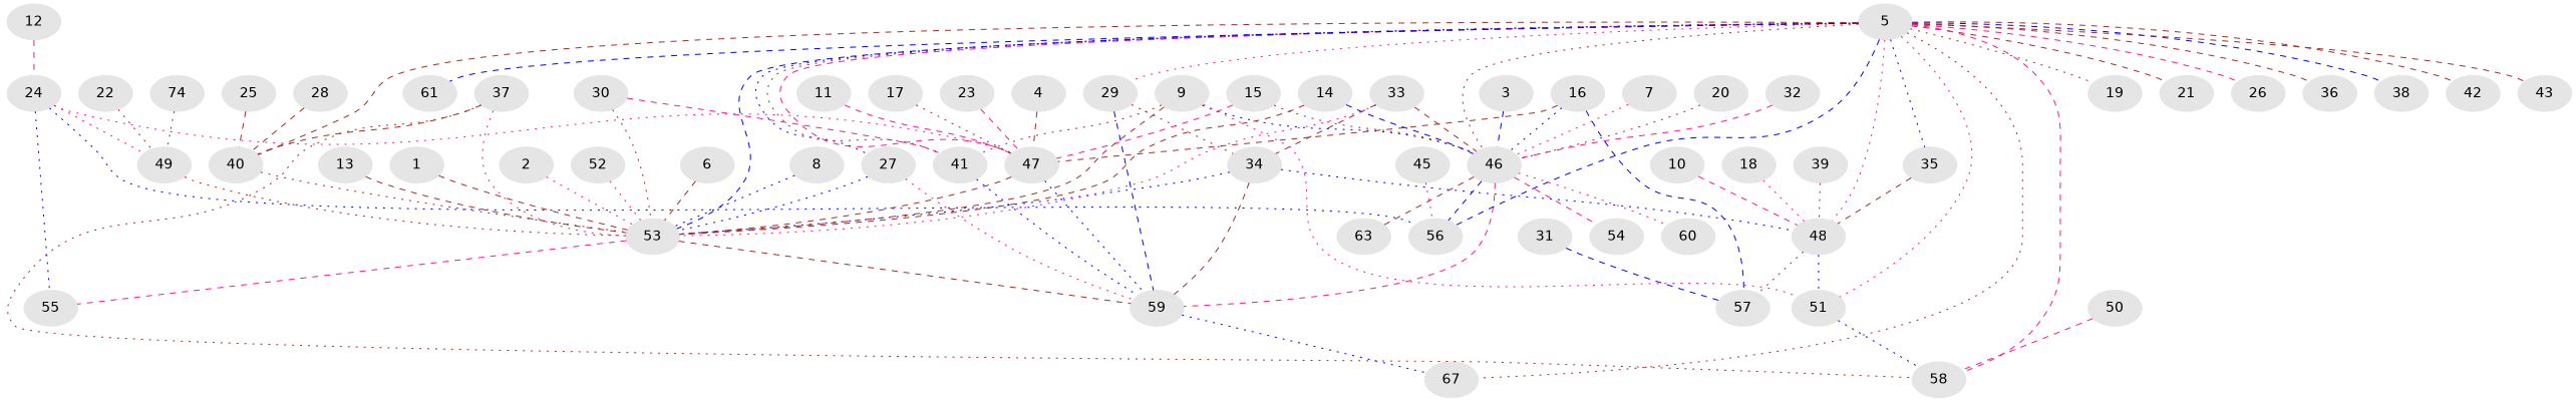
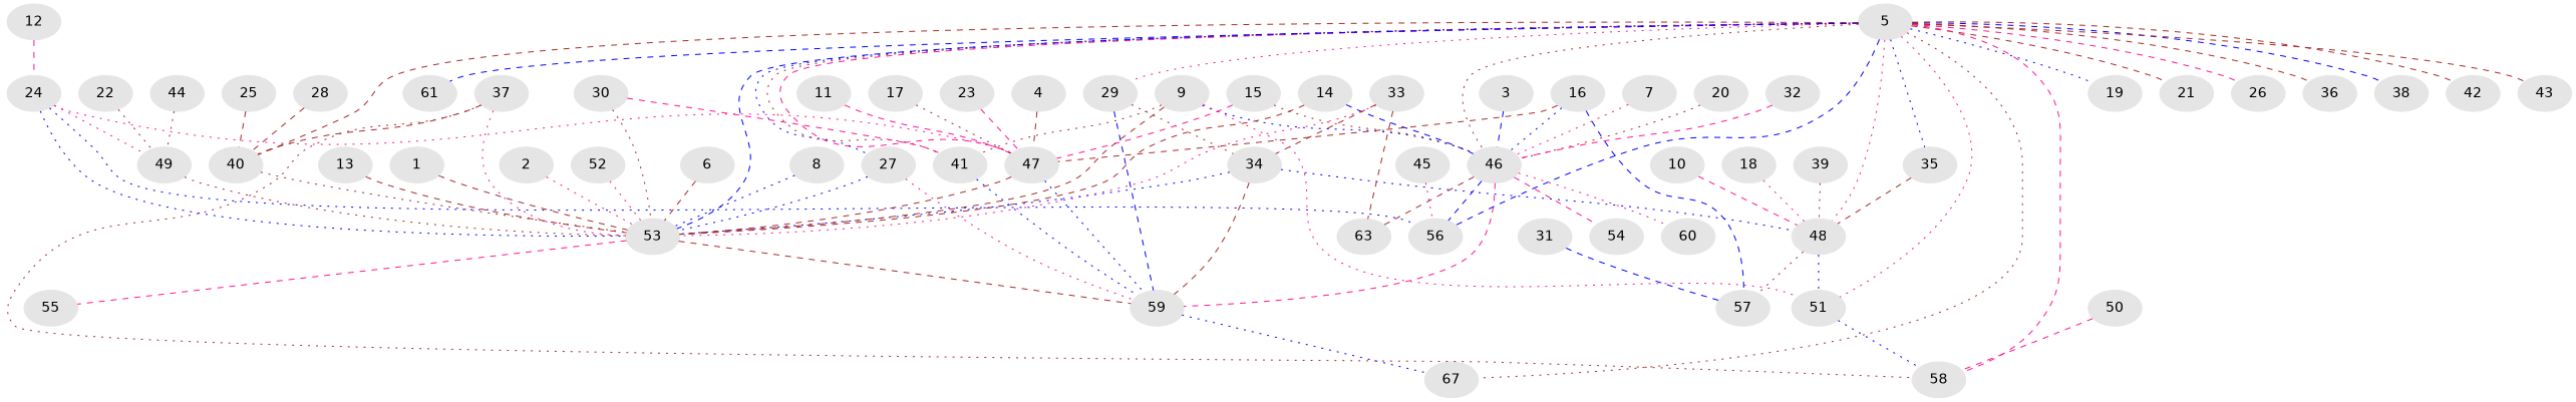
  graph {
    fontname="DejaVu Sans"
    node [color=gray90 fontname="DejaVu Sans" style=filled]
    edge [color=brown fontname="DejaVu Sans" style=dotted weight=1.0]
    1
    53
    59
    55
    2
    3
    46
    56
    54
    60
    63
    4
    47
    5
    19
    21
    26
    27
    29
    35
    36
    38
    41
    42
    43
    48
    51
    58
    61
    n30 [label=67]
    40
    34
    57
    6
    7
    8
    9
    10
    11
    12
    24
    49
    13
    14
    15
    16
    17
    18
    20
    22
    23
    25
    28
    30
    31
    32
    33
    37
    39
-   44 [label=74]
+   44
    45
    50
    52
    1 -- 53 [style=dashed]
    53 -- 59 [style=dashed]
    53 -- 55 [color=deeppink style=dashed]
    59 -- n30 [color=blue]
    2 -- 53 [color=deeppink]
    3 -- 46 [color=blue style=dashed]
    46 -- 59 [color=deeppink style=dashed]
    46 -- 56 [color=blue style=dashed]
    46 -- 54 [color=deeppink style=dashed]
    46 -- 60 [color=deeppink]
    46 -- 63 [style=dashed]
    4 -- 47 [style=dashed]
    47 -- 53 [style=dashed weight=2.0]
    47 -- 59 [color=blue]
    5 -- 53 [color=blue style=dashed]
    5 -- 46
    5 -- 56 [color=blue style=dashed weight=3.0]
    5 -- 47 [color=deeppink style=dashed]
-   5 -- 19
+   5 -- 19 [color=blue]
    5 -- 21 [style=dashed]
    5 -- 26 [color=deeppink style=dashed]
    5 -- 27 [color=blue]
    5 -- 29 [color=deeppink]
    5 -- 35 [color=blue]
    5 -- 36 [style=dashed]
    5 -- 38 [color=blue style=dashed]
    5 -- 41
    5 -- 42 [style=dashed]
    5 -- 43 [style=dashed]
    5 -- 48 [color=deeppink]
    5 -- 51 [color=deeppink]
    5 -- 58 [color=deeppink style=dashed]
    5 -- 61 [color=blue style=dashed]
    5 -- n30
    5 -- 40 [style=dashed]
    27 -- 53 [color=blue]
    27 -- 59 [color=deeppink]
    29 -- 59 [color=blue style=dashed]
    29 -- 34
    35 -- 48 [style=dashed]
    41 -- 59 [color=blue]
    48 -- 51 [color=blue weight=2.0]
    48 -- 57
    51 -- 58 [color=blue]
    40 -- 53
    34 -- 53 [color=blue]
    34 -- 59 [style=dashed]
    34 -- 48 [color=blue]
    6 -- 53 [style=dashed]
    7 -- 46 [color=deeppink]
    8 -- 53 [color=blue]
    9 -- 53 [style=dashed]
    9 -- 46 [color=blue]
    9 -- 41
    9 -- 51 [color=deeppink]
    10 -- 48 [color=deeppink style=dashed]
    11 -- 47 [color=deeppink style=dashed]
    12 -- 24 [color=deeppink style=dashed]
-   24 -- 55 [color=blue weight=2.0]
+   24 -- 53 [color=blue weight=2.0]
    24 -- 56 [color=blue]
    24 -- 47 [color=deeppink]
    24 -- 49 [color=deeppink]
    49 -- 53 [weight=2.0]
    13 -- 53 [style=dashed]
    14 -- 53 [style=dashed]
    14 -- 46 [color=blue style=dashed]
    15 -- 46
    15 -- 47 [color=deeppink style=dashed]
    16 -- 46 [color=blue]
    16 -- 47 [style=dashed]
    16 -- 57 [color=blue style=dashed]
    17 -- 47
    18 -- 48 [color=deeppink]
    20 -- 46
    22 -- 49
    23 -- 47 [color=deeppink style=dashed]
    25 -- 40 [style=dashed]
    28 -- 40 [style=dashed]
    30 -- 53
    30 -- 41 [color=deeppink style=dashed]
    31 -- 57 [color=blue style=dashed]
    32 -- 46 [color=deeppink style=dashed]
    33 -- 53 [color=deeppink]
-   33 -- 46 [style=dashed]
+   33 -- 63 [style=dashed]
    33 -- 34 [style=dashed]
    37 -- 53 [color=deeppink]
    37 -- 58
    37 -- 40 [style=dashed]
    39 -- 48
    44 -- 49
    45 -- 56 [color=deeppink]
    50 -- 58 [color=deeppink style=dashed]
    52 -- 53 [color=deeppink]
  }
